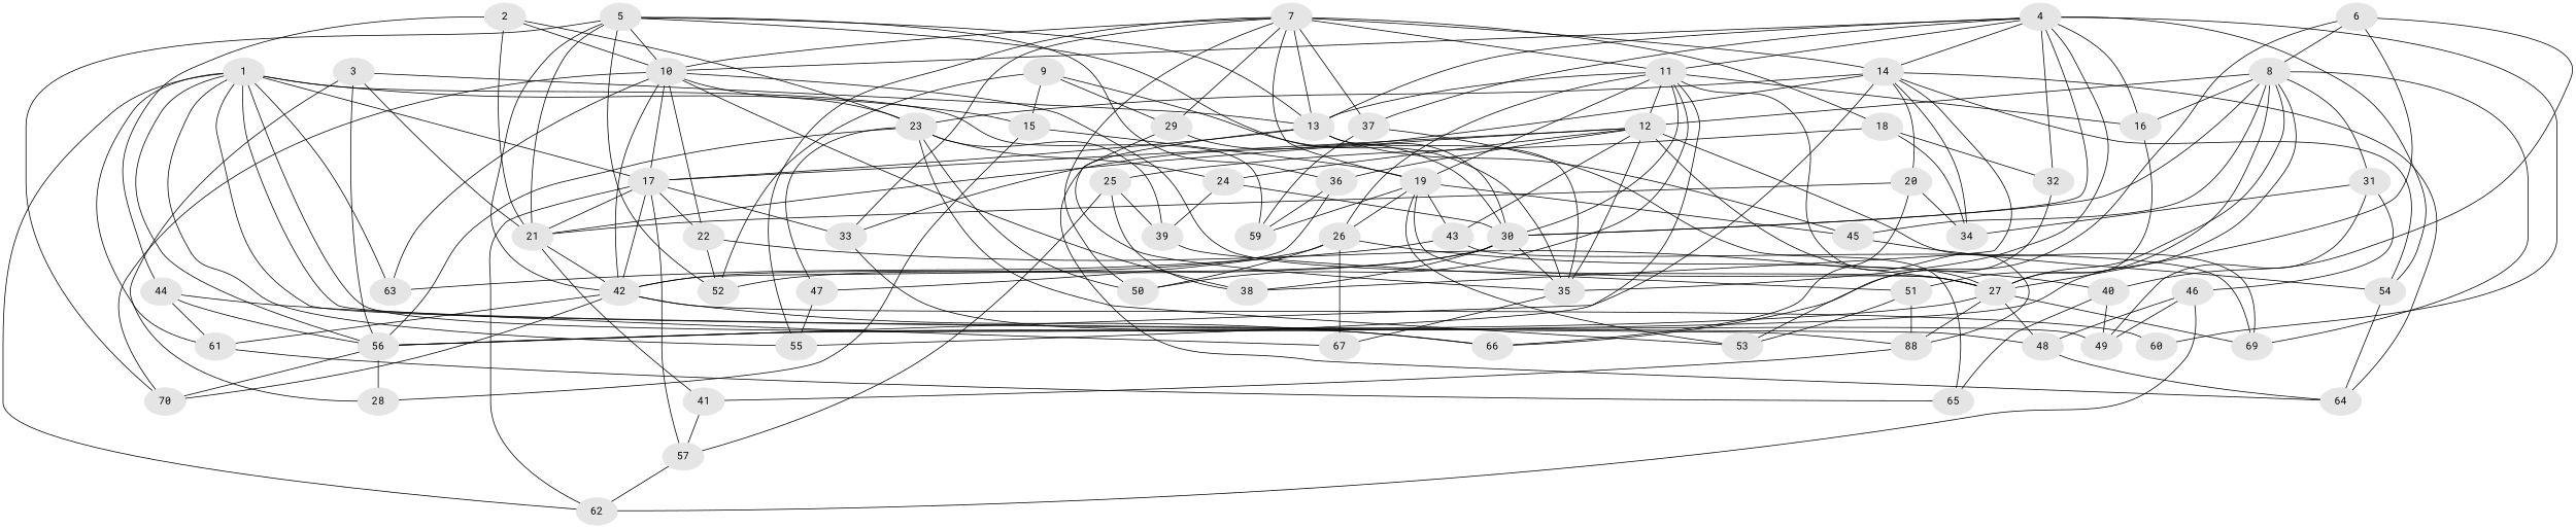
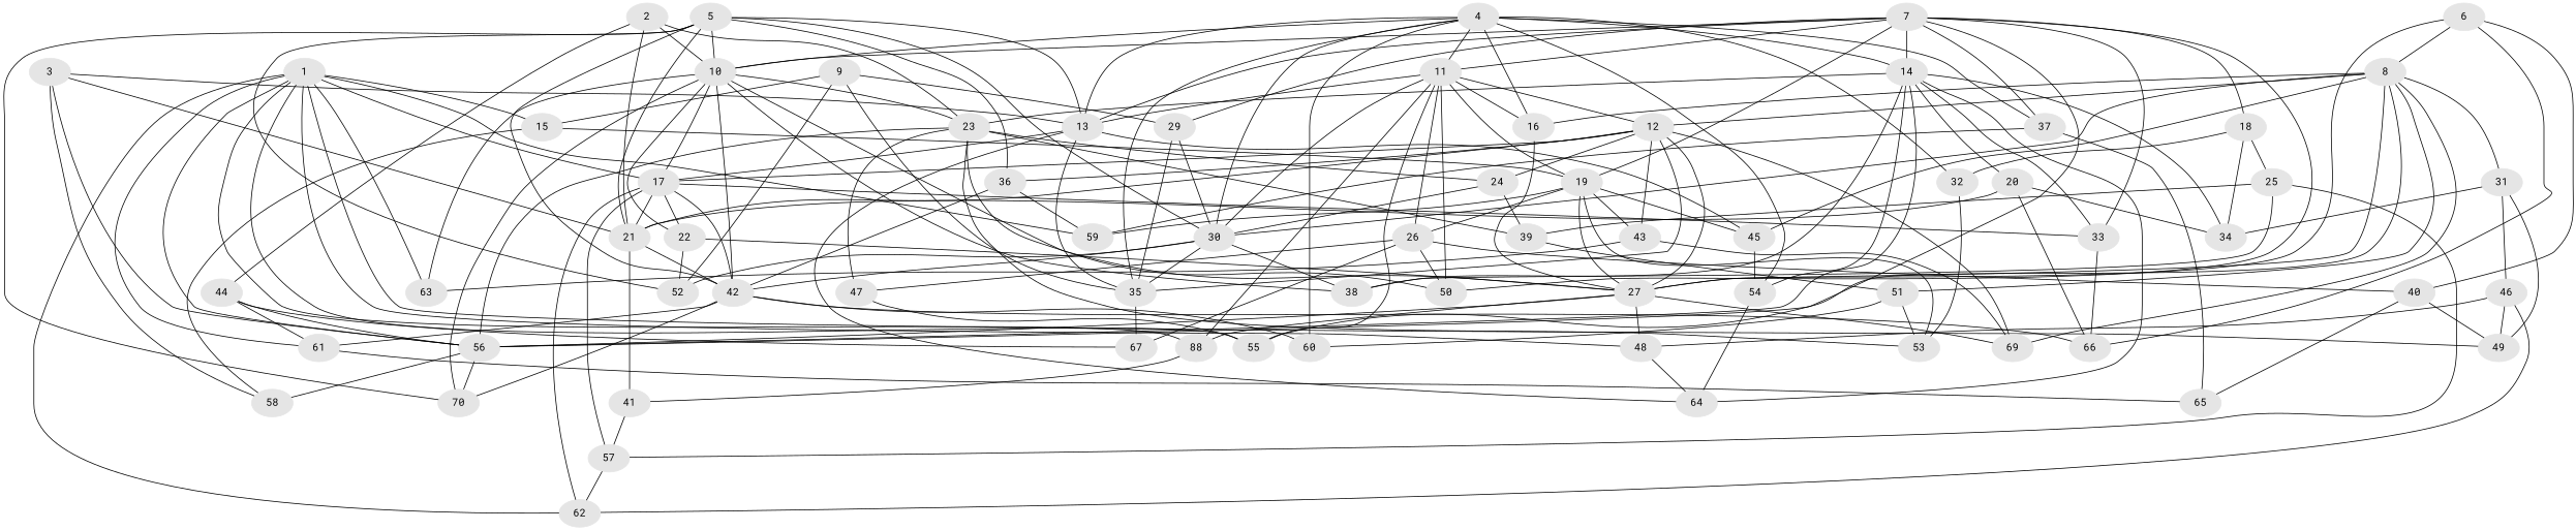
  graph {
    fontname="Roboto Mono"
    node [color=gray90 fontname="Roboto Mono" style=filled]
    edge [fontname="Roboto Mono" weight=1.0]
    1
    15
    17
    n4 [label=88]
    48
    49
    55
    56
    59
    61
    62
    63
-   58 [label=28]
+   58
    19
    21
    42
    33
    22
    57
    41
    64
    70
    65
    2
    10
    23
    44
    27
    38
    50
    24
    53
    39
    47
    67
    3
    13
    35
    45
    4
    11
    14
    16
    30
    32
    37
    54
    60
    12
    26
    20
    34
    52
    5
    36
    66
    6
    8
    40
    31
    51
    69
    7
    18
    29
    25
    43
    46
    9
    1 -- 15
    1 -- 17
    1 -- n4
    1 -- 48
    1 -- 49
    1 -- 55
    1 -- 56
    1 -- 59
    1 -- 61
    1 -- 62
    1 -- 63 [weight=2.0]
    15 -- 58
    15 -- 19
    17 -- 62
    17 -- 21
    17 -- 42
    17 -- 33
    17 -- 22
    17 -- 57
    n4 -- 41
    48 -- 64
    56 -- 58 [weight=2.0]
    56 -- 70
    61 -- 65
    19 -- 59
    19 -- 27
    19 -- 53
    19 -- 45
    19 -- 26
    19 -- 43
    21 -- 42 [weight=3.0]
    21 -- 41
    42 -- 61
    42 -- 70
    42 -- 60
    42 -- 66
    33 -- 66
    22 -- 27
    22 -- 52
    57 -- 62
    41 -- 57
    2 -- 21
    2 -- 10
    2 -- 23
    2 -- 44
    10 -- 17
    10 -- 63
    10 -- 42
    10 -- 22
    10 -- 70
    10 -- 23
    10 -- 27
    10 -- 38
    23 -- 56
    23 -- 50
    23 -- 24
    23 -- 53
    23 -- 39
    23 -- 47
    44 -- 56
    44 -- 61
    44 -- 67
    27 -- n4
    27 -- 48
    27 -- 56
    27 -- 69
    24 -- 39
    24 -- 30
    39 -- 51
    47 -- 55
    3 -- 56
    3 -- 58
    3 -- 21
    3 -- 13
    13 -- 17
    13 -- 64
    13 -- 35 [weight=2.0]
    13 -- 45
    35 -- 67
    45 -- 54
    4 -- 10
    4 -- 13
    4 -- 35
    4 -- 11
    4 -- 14
    4 -- 16
    4 -- 30
    4 -- 32 [weight=2.0]
    4 -- 37
    4 -- 54
    4 -- 60
    11 -- n4
    11 -- 55
    11 -- 19
    11 -- 50
    11 -- 13
    11 -- 16
    11 -- 30
    11 -- 12
    11 -- 26 [weight=2.0]
    14 -- 56
    14 -- 33
    14 -- 64
    14 -- 23 [weight=2.0]
    14 -- 38
    14 -- 54
    14 -- 20
    14 -- 34
    16 -- 27
    30 -- 42
    30 -- 38
    30 -- 35
    30 -- 52
    32 -- 53
    37 -- 59
    37 -- 65
    54 -- 64
    12 -- 17
    12 -- 21
    12 -- 27 [weight=2.0]
    12 -- 24
    12 -- 35
    12 -- 36
    12 -- 69
    12 -- 43
    26 -- 50
    26 -- 47
    26 -- 67 [weight=2.0]
    26 -- 40
    20 -- 21
    20 -- 34
    20 -- 66
    5 -- 21
    5 -- 42
    5 -- 70
    5 -- 10
    5 -- 13
    5 -- 30
    5 -- 52
    5 -- 36
    36 -- 59
    36 -- 42
    6 -- 27
    6 -- 66
    6 -- 8
    6 -- 40
    8 -- 56
    8 -- 27
    8 -- 45
    8 -- 16
    8 -- 30
    8 -- 12 [weight=2.0]
    8 -- 31
    8 -- 51
    8 -- 69
    40 -- 49
    40 -- 65
    31 -- 49
    31 -- 34
    31 -- 46
    51 -- 53
-   51 -- n4
+   51 -- 60
    7 -- 55
    7 -- 19
    7 -- 33
    7 -- 10
    7 -- 50
    7 -- 13
    7 -- 11
    7 -- 14 [weight=2.0]
    7 -- 37
    7 -- 18
    7 -- 29
    18 -- 32
    18 -- 34
    18 -- 25
    29 -- 35
    29 -- 30
    25 -- 57
    25 -- 38
    25 -- 39
    43 -- 63
    43 -- 69
    46 -- 48
    46 -- 49
    46 -- 62
    9 -- 15
    9 -- 35
    9 -- 52
    9 -- 29
  }
